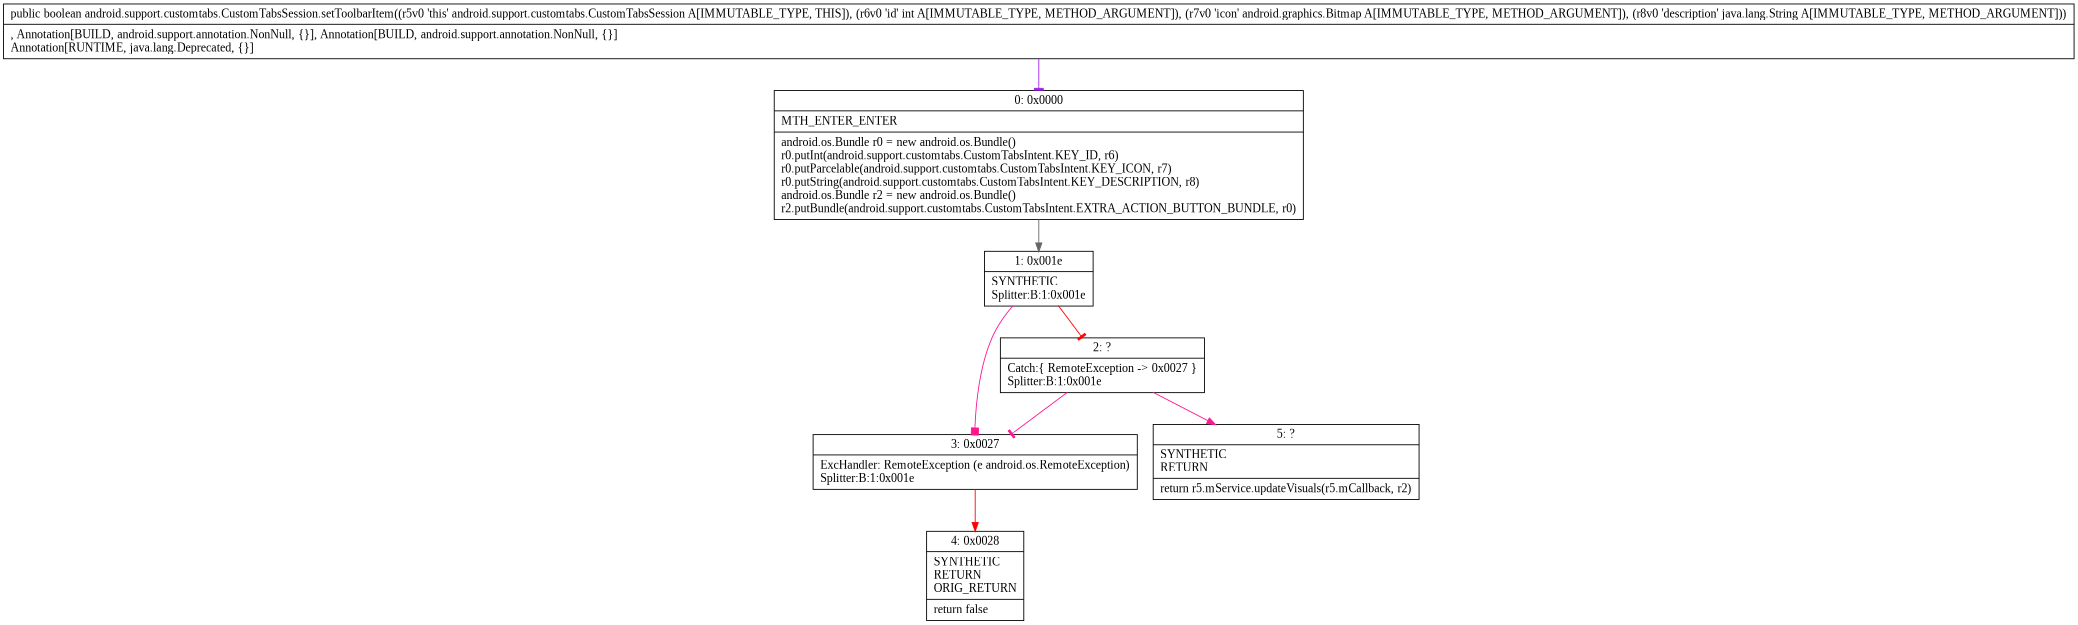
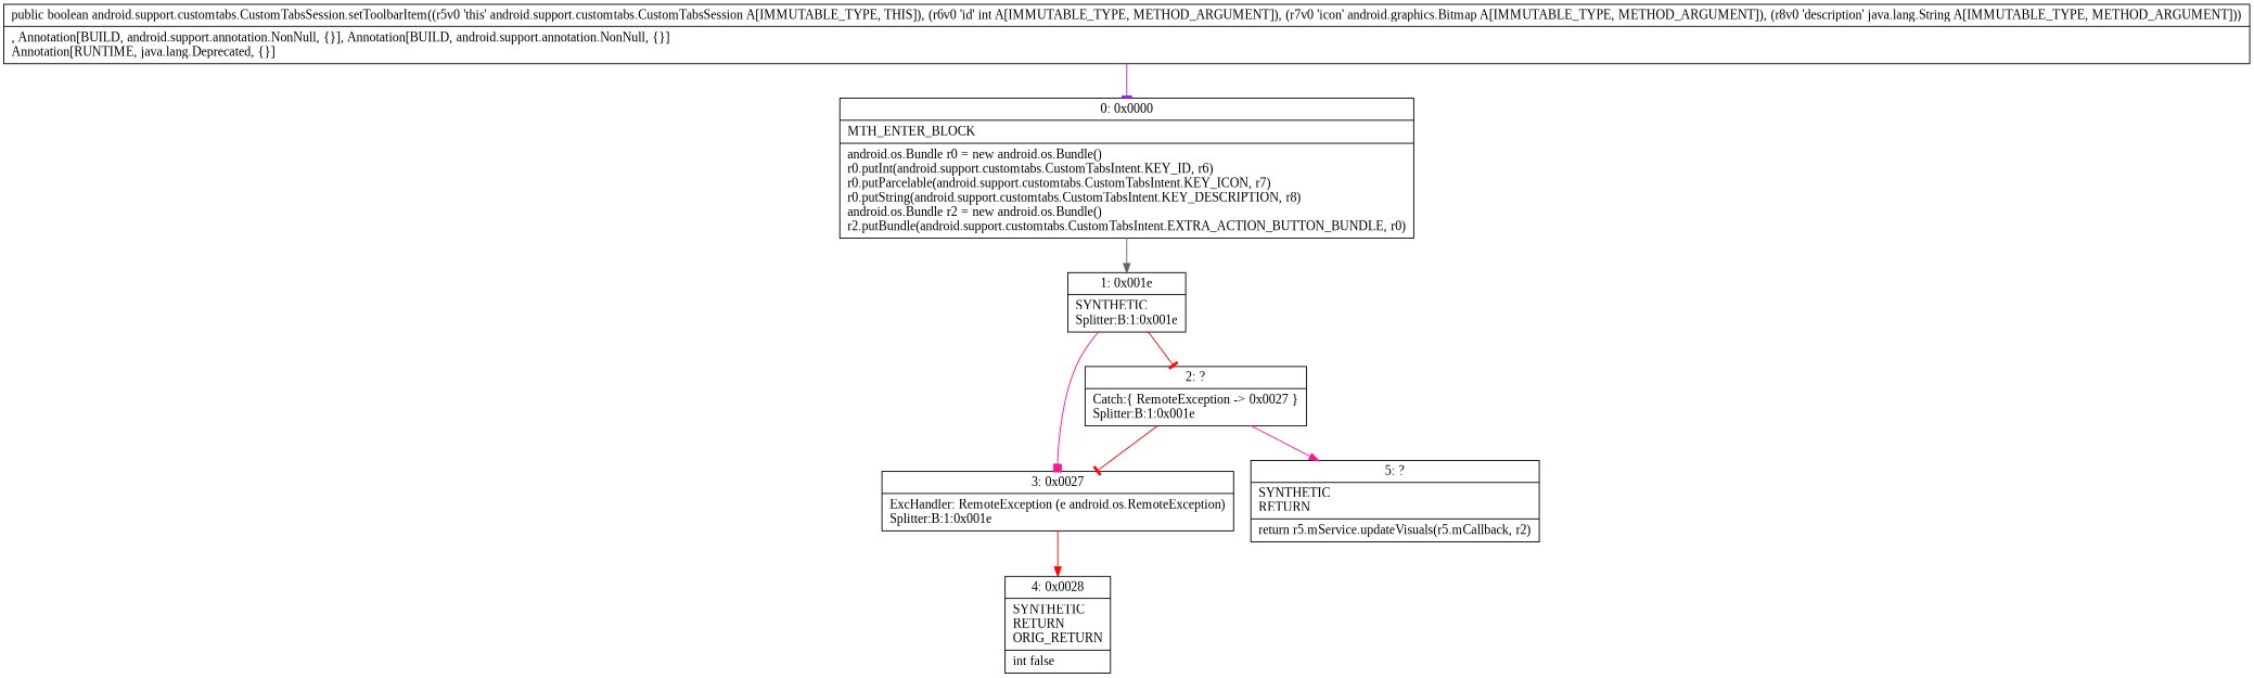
  digraph {
    fontname="Liberation Serif"
    node [fontname="Liberation Serif" shape=record]
    edge [arrowhead=normal color=deeppink fontname="Liberation Serif"]
-   n1 [label="{0\:\ 0x0000|MTH_ENTER_ENTER\l|android.os.Bundle r0 = new android.os.Bundle()\lr0.putInt(android.support.customtabs.CustomTabsIntent.KEY_ID, r6)\lr0.putParcelable(android.support.customtabs.CustomTabsIntent.KEY_ICON, r7)\lr0.putString(android.support.customtabs.CustomTabsIntent.KEY_DESCRIPTION, r8)\landroid.os.Bundle r2 = new android.os.Bundle()\lr2.putBundle(android.support.customtabs.CustomTabsIntent.EXTRA_ACTION_BUTTON_BUNDLE, r0)\l}"]
+   n1 [label="{0\:\ 0x0000|MTH_ENTER_BLOCK\l|android.os.Bundle r0 = new android.os.Bundle()\lr0.putInt(android.support.customtabs.CustomTabsIntent.KEY_ID, r6)\lr0.putParcelable(android.support.customtabs.CustomTabsIntent.KEY_ICON, r7)\lr0.putString(android.support.customtabs.CustomTabsIntent.KEY_DESCRIPTION, r8)\landroid.os.Bundle r2 = new android.os.Bundle()\lr2.putBundle(android.support.customtabs.CustomTabsIntent.EXTRA_ACTION_BUTTON_BUNDLE, r0)\l}"]
    n2 [label="{1\:\ 0x001e|SYNTHETIC\lSplitter:B:1:0x001e\l}"]
    n3 [label="{2\:\ ?|Catch:\{ RemoteException \-\> 0x0027 \}\lSplitter:B:1:0x001e\l}"]
    n4 [label="{3\:\ 0x0027|ExcHandler: RemoteException (e android.os.RemoteException)\lSplitter:B:1:0x001e\l}"]
    n5 [label="{5\:\ ?|SYNTHETIC\lRETURN\l|return r5.mService.updateVisuals(r5.mCallback, r2)\l}"]
-   n6 [label="{4\:\ 0x0028|SYNTHETIC\lRETURN\lORIG_RETURN\l|return false\l}"]
+   n6 [label="{4\:\ 0x0028|SYNTHETIC\lRETURN\lORIG_RETURN\l|int false\l}"]
    n7 [label="{public boolean android.support.customtabs.CustomTabsSession.setToolbarItem((r5v0 'this' android.support.customtabs.CustomTabsSession A[IMMUTABLE_TYPE, THIS]), (r6v0 'id' int A[IMMUTABLE_TYPE, METHOD_ARGUMENT]), (r7v0 'icon' android.graphics.Bitmap A[IMMUTABLE_TYPE, METHOD_ARGUMENT]), (r8v0 'description' java.lang.String A[IMMUTABLE_TYPE, METHOD_ARGUMENT]))  | , Annotation[BUILD, android.support.annotation.NonNull, \{\}], Annotation[BUILD, android.support.annotation.NonNull, \{\}]\lAnnotation[RUNTIME, java.lang.Deprecated, \{\}]\l}"]
    n1 -> n2 [color=gray40]
    n2 -> n3 [arrowhead=tee color=red]
    n2 -> n4 [arrowhead=box]
-   n3 -> n4 [arrowhead=tee]
+   n3 -> n4 [arrowhead=tee color=red]
    n3 -> n5
    n4 -> n6 [color=red]
    n7 -> n1 [arrowhead=tee color=purple]
  }
